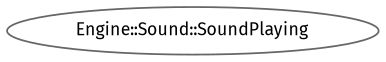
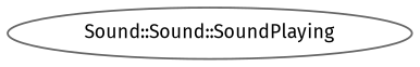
  digraph {
    rankdir=LR
    fontname="Fira Sans"
-   n1 [color=grey40 fillcolor=white fontname="Fira Sans" fontsize=10 height=0.2 label="Engine::Sound::SoundPlaying" shape=ellipse style=filled width=0.4]
+   n1 [color=grey40 fillcolor=white fontname="Fira Sans" fontsize=10 height=0.2 label="Sound::Sound::SoundPlaying" shape=ellipse style=filled width=0.4]
  }
